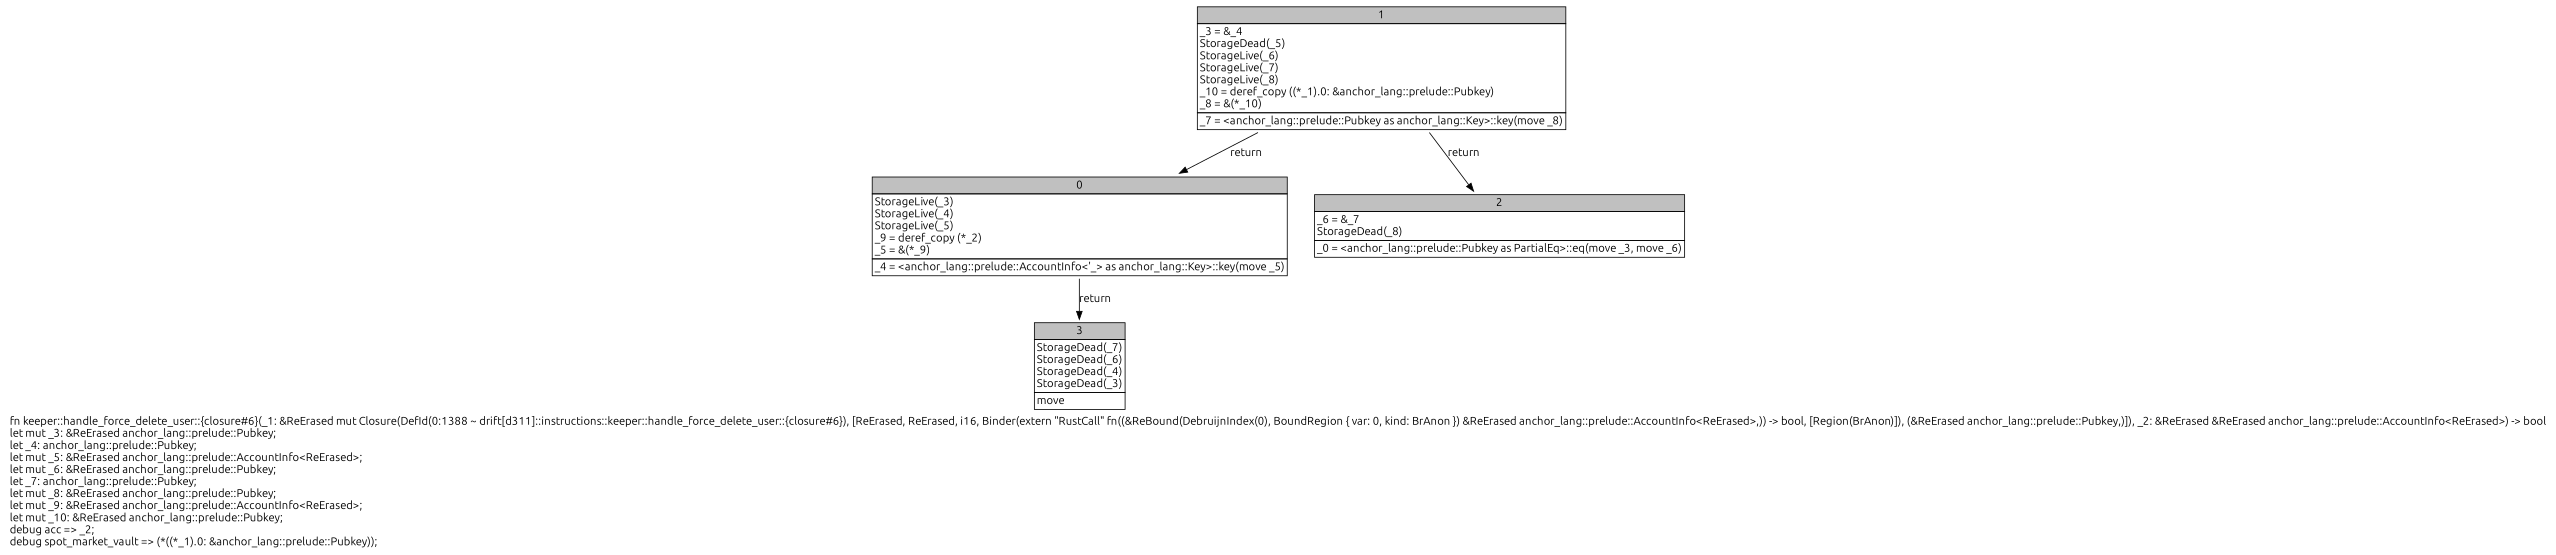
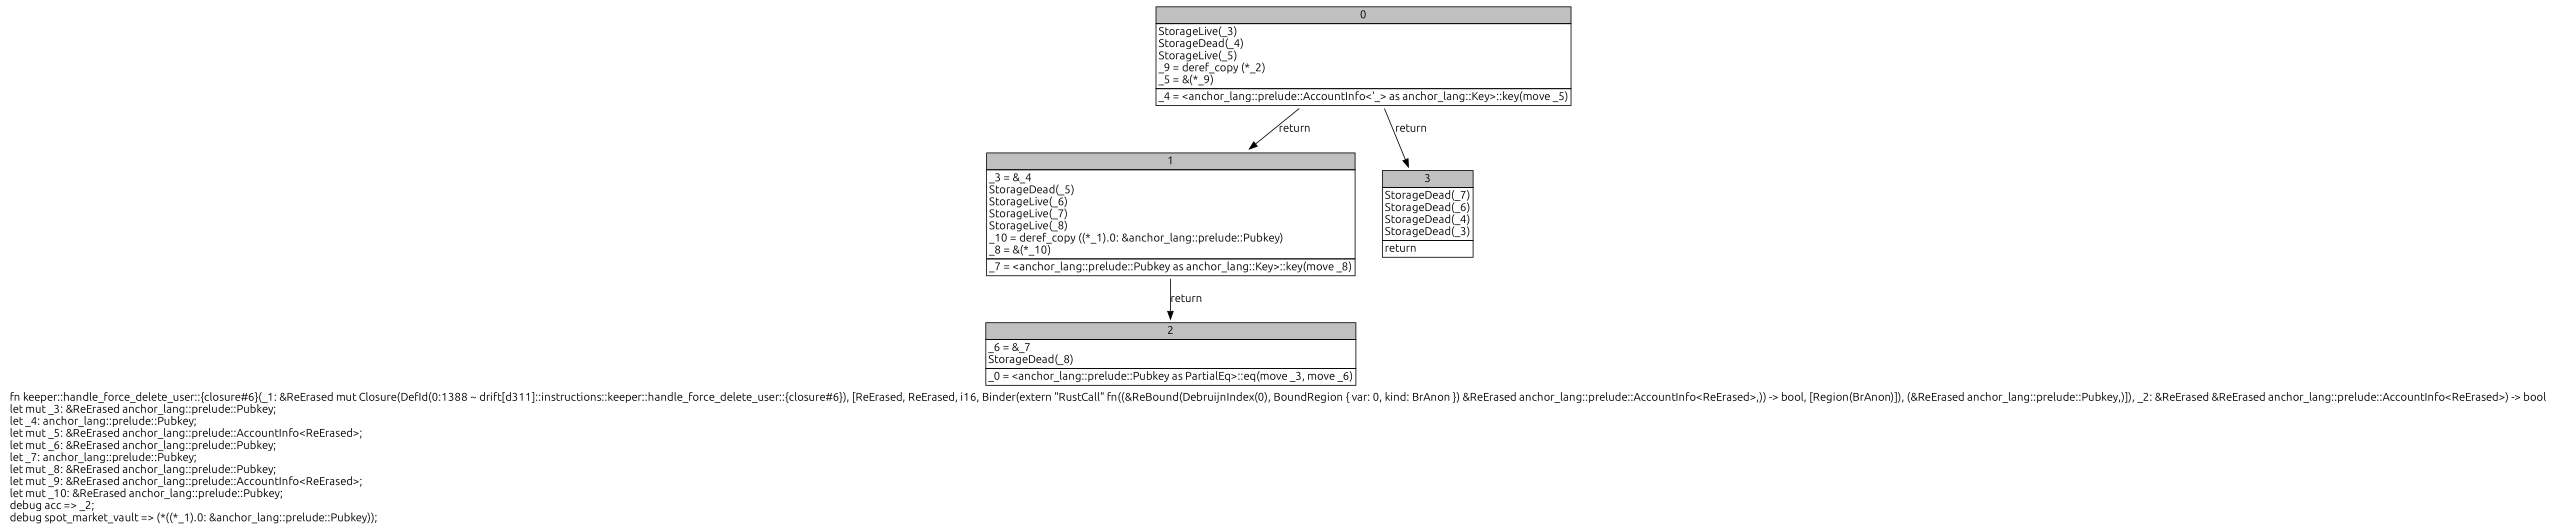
  digraph {
    fontname=Ubuntu
    label=<fn keeper::handle_force_delete_user::{closure#6}(_1: &amp;ReErased mut Closure(DefId(0:1388 ~ drift[d311]::instructions::keeper::handle_force_delete_user::{closure#6}), [ReErased, ReErased, i16, Binder(extern &quot;RustCall&quot; fn((&amp;ReBound(DebruijnIndex(0), BoundRegion { var: 0, kind: BrAnon }) &amp;ReErased anchor_lang::prelude::AccountInfo&lt;ReErased&gt;,)) -&gt; bool, [Region(BrAnon)]), (&amp;ReErased anchor_lang::prelude::Pubkey,)]), _2: &amp;ReErased &amp;ReErased anchor_lang::prelude::AccountInfo&lt;ReErased&gt;) -&gt; bool<br align="left"/>let mut _3: &amp;ReErased anchor_lang::prelude::Pubkey;<br align="left"/>let _4: anchor_lang::prelude::Pubkey;<br align="left"/>let mut _5: &amp;ReErased anchor_lang::prelude::AccountInfo&lt;ReErased&gt;;<br align="left"/>let mut _6: &amp;ReErased anchor_lang::prelude::Pubkey;<br align="left"/>let _7: anchor_lang::prelude::Pubkey;<br align="left"/>let mut _8: &amp;ReErased anchor_lang::prelude::Pubkey;<br align="left"/>let mut _9: &amp;ReErased anchor_lang::prelude::AccountInfo&lt;ReErased&gt;;<br align="left"/>let mut _10: &amp;ReErased anchor_lang::prelude::Pubkey;<br align="left"/>debug acc =&gt; _2;<br align="left"/>debug spot_market_vault =&gt; (*((*_1).0: &amp;anchor_lang::prelude::Pubkey));<br align="left"/>>
    node [fontname=Ubuntu shape=none]
    edge [fontname=Ubuntu]
-   n1 [label=<<table border="0" cellborder="1" cellspacing="0"><tr><td bgcolor="gray" align="center" colspan="1">0</td></tr><tr><td align="left" balign="left">StorageLive(_3)<br/>StorageLive(_4)<br/>StorageLive(_5)<br/>_9 = deref_copy (*_2)<br/>_5 = &amp;(*_9)<br/></td></tr><tr><td align="left">_4 = &lt;anchor_lang::prelude::AccountInfo&lt;'_&gt; as anchor_lang::Key&gt;::key(move _5)</td></tr></table>>]
+   n1 [label=<<table border="0" cellborder="1" cellspacing="0"><tr><td bgcolor="gray" align="center" colspan="1">0</td></tr><tr><td align="left" balign="left">StorageLive(_3)<br/>StorageDead(_4)<br/>StorageLive(_5)<br/>_9 = deref_copy (*_2)<br/>_5 = &amp;(*_9)<br/></td></tr><tr><td align="left">_4 = &lt;anchor_lang::prelude::AccountInfo&lt;'_&gt; as anchor_lang::Key&gt;::key(move _5)</td></tr></table>>]
    n2 [label=<<table border="0" cellborder="1" cellspacing="0"><tr><td bgcolor="gray" align="center" colspan="1">1</td></tr><tr><td align="left" balign="left">_3 = &amp;_4<br/>StorageDead(_5)<br/>StorageLive(_6)<br/>StorageLive(_7)<br/>StorageLive(_8)<br/>_10 = deref_copy ((*_1).0: &amp;anchor_lang::prelude::Pubkey)<br/>_8 = &amp;(*_10)<br/></td></tr><tr><td align="left">_7 = &lt;anchor_lang::prelude::Pubkey as anchor_lang::Key&gt;::key(move _8)</td></tr></table>>]
-   n3 [label=<<table border="0" cellborder="1" cellspacing="0"><tr><td bgcolor="gray" align="center" colspan="1">3</td></tr><tr><td align="left" balign="left">StorageDead(_7)<br/>StorageDead(_6)<br/>StorageDead(_4)<br/>StorageDead(_3)<br/></td></tr><tr><td align="left">move</td></tr></table>>]
+   n3 [label=<<table border="0" cellborder="1" cellspacing="0"><tr><td bgcolor="gray" align="center" colspan="1">3</td></tr><tr><td align="left" balign="left">StorageDead(_7)<br/>StorageDead(_6)<br/>StorageDead(_4)<br/>StorageDead(_3)<br/></td></tr><tr><td align="left">return</td></tr></table>>]
    n4 [label=<<table border="0" cellborder="1" cellspacing="0"><tr><td bgcolor="gray" align="center" colspan="1">2</td></tr><tr><td align="left" balign="left">_6 = &amp;_7<br/>StorageDead(_8)<br/></td></tr><tr><td align="left">_0 = &lt;anchor_lang::prelude::Pubkey as PartialEq&gt;::eq(move _3, move _6)</td></tr></table>>]
-   n2 -> n1 [label=return]
+   n1 -> n2 [label=return]
    n1 -> n3 [label=return]
    n2 -> n4 [label=return]
  }
